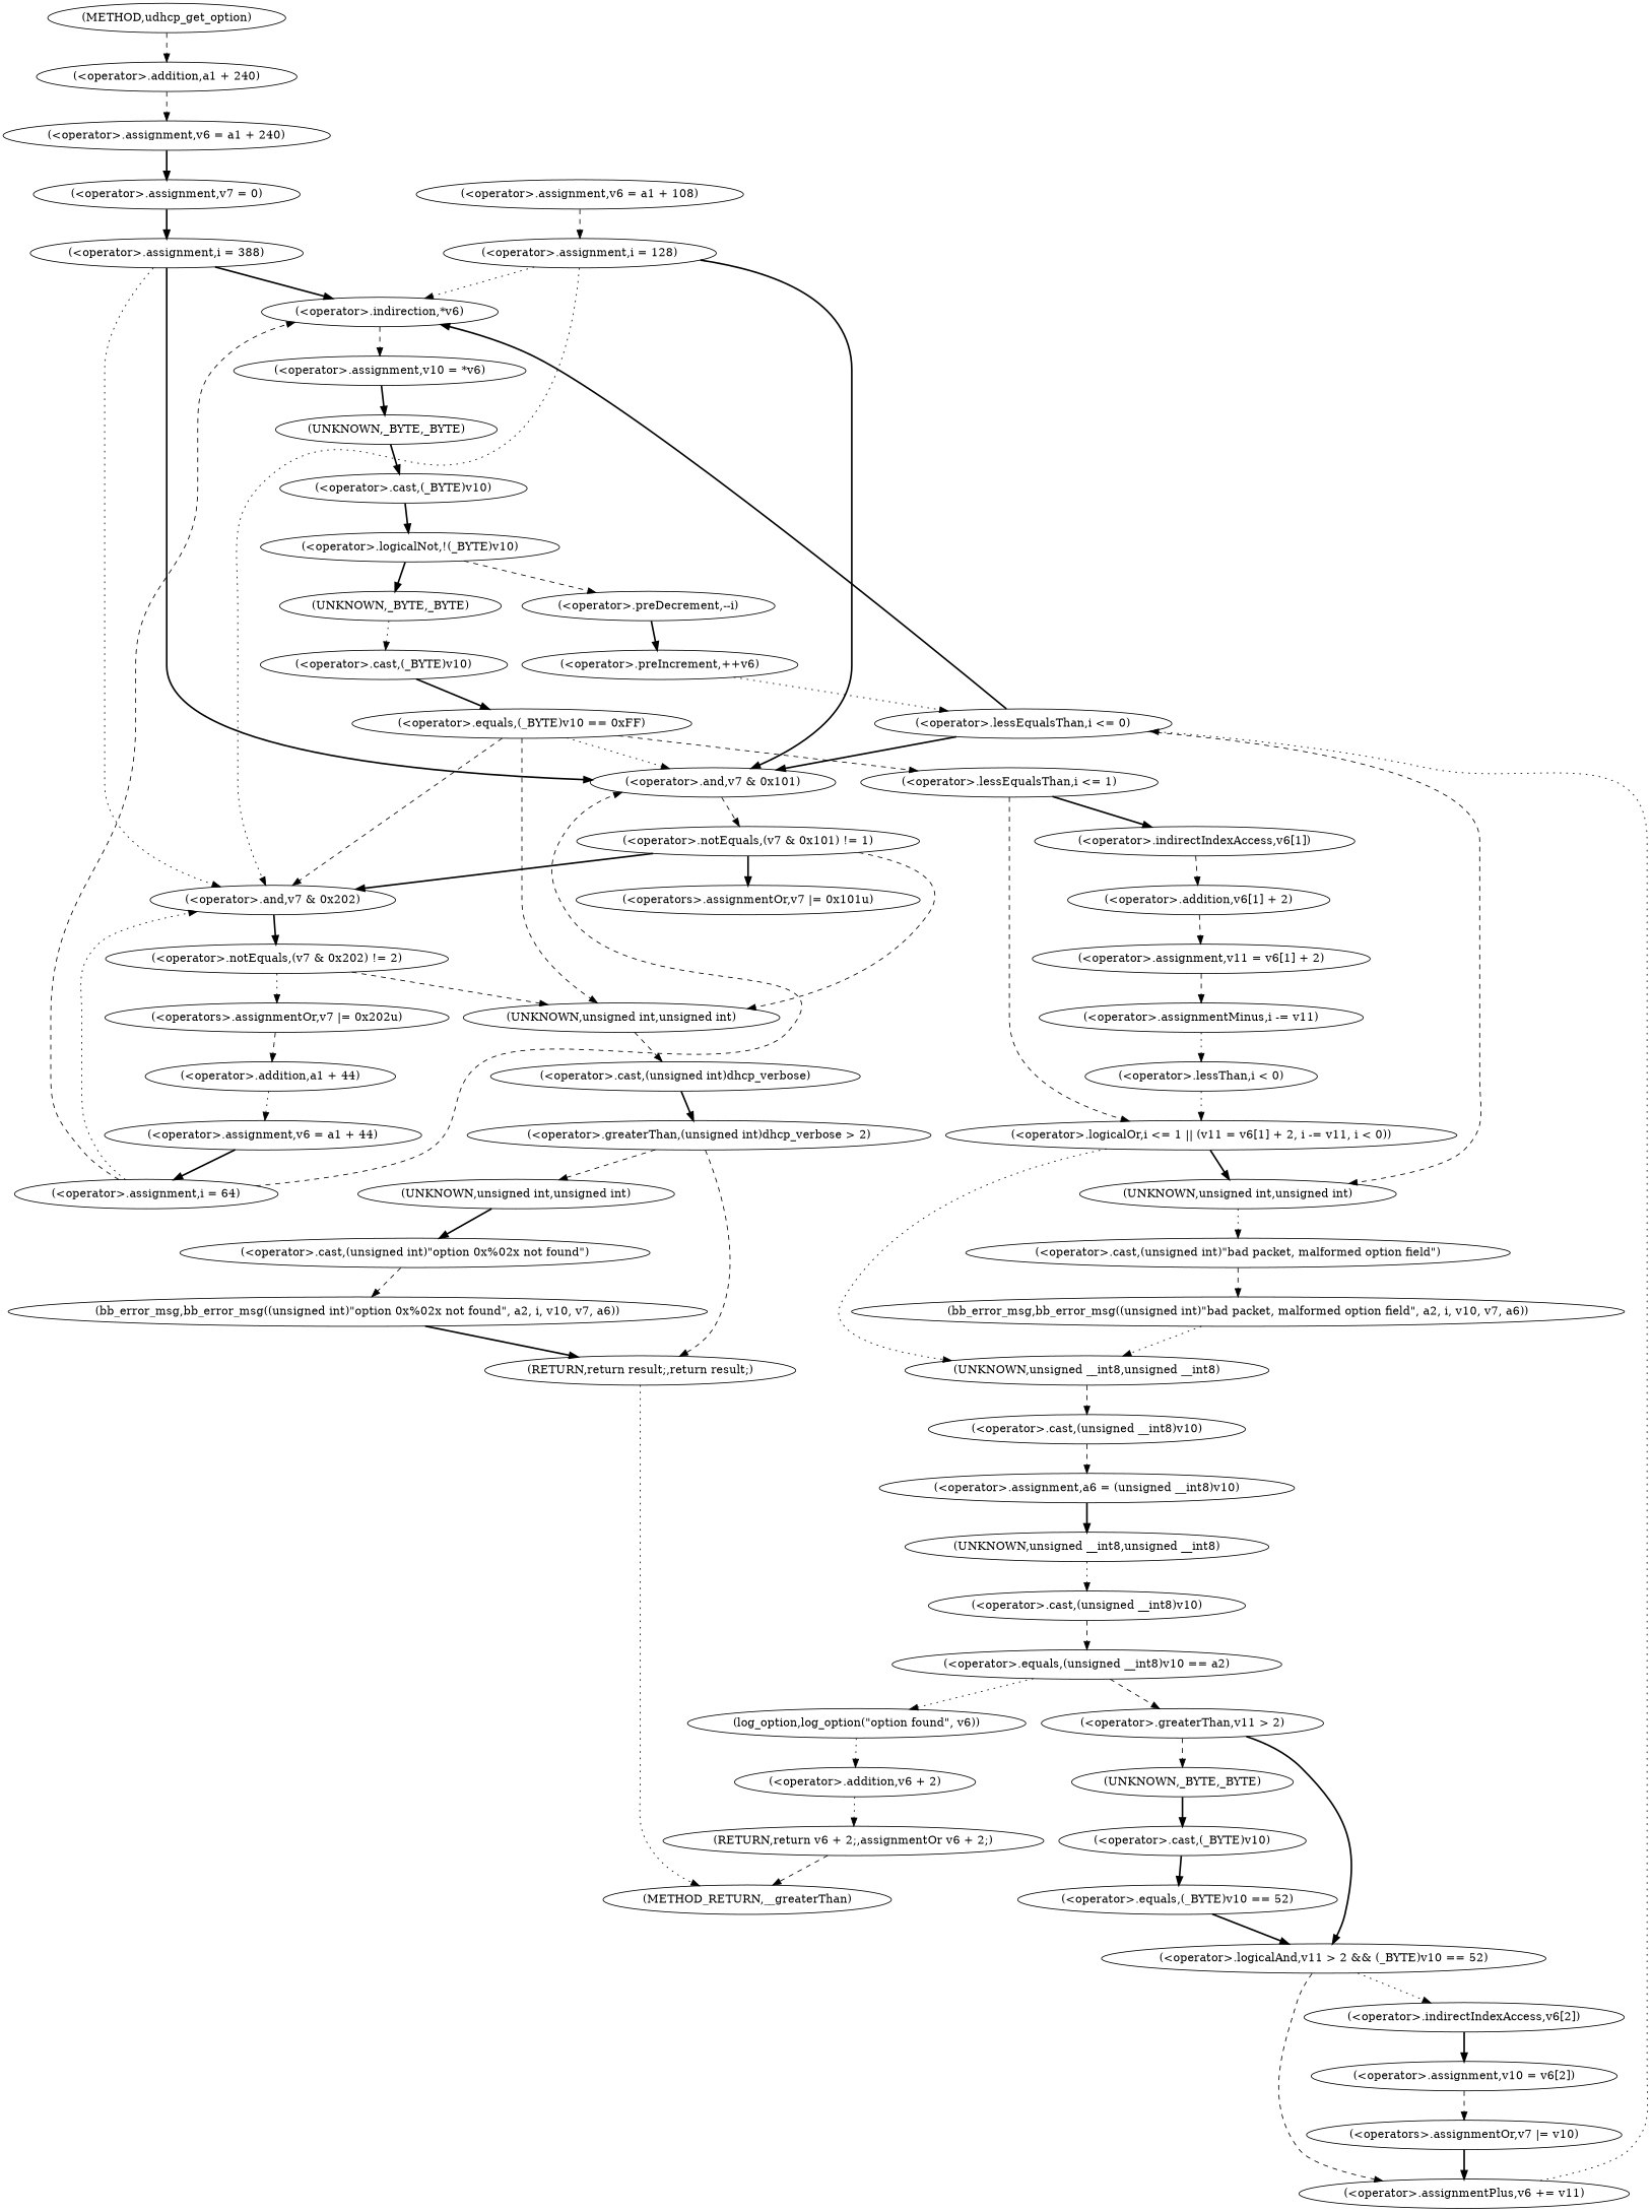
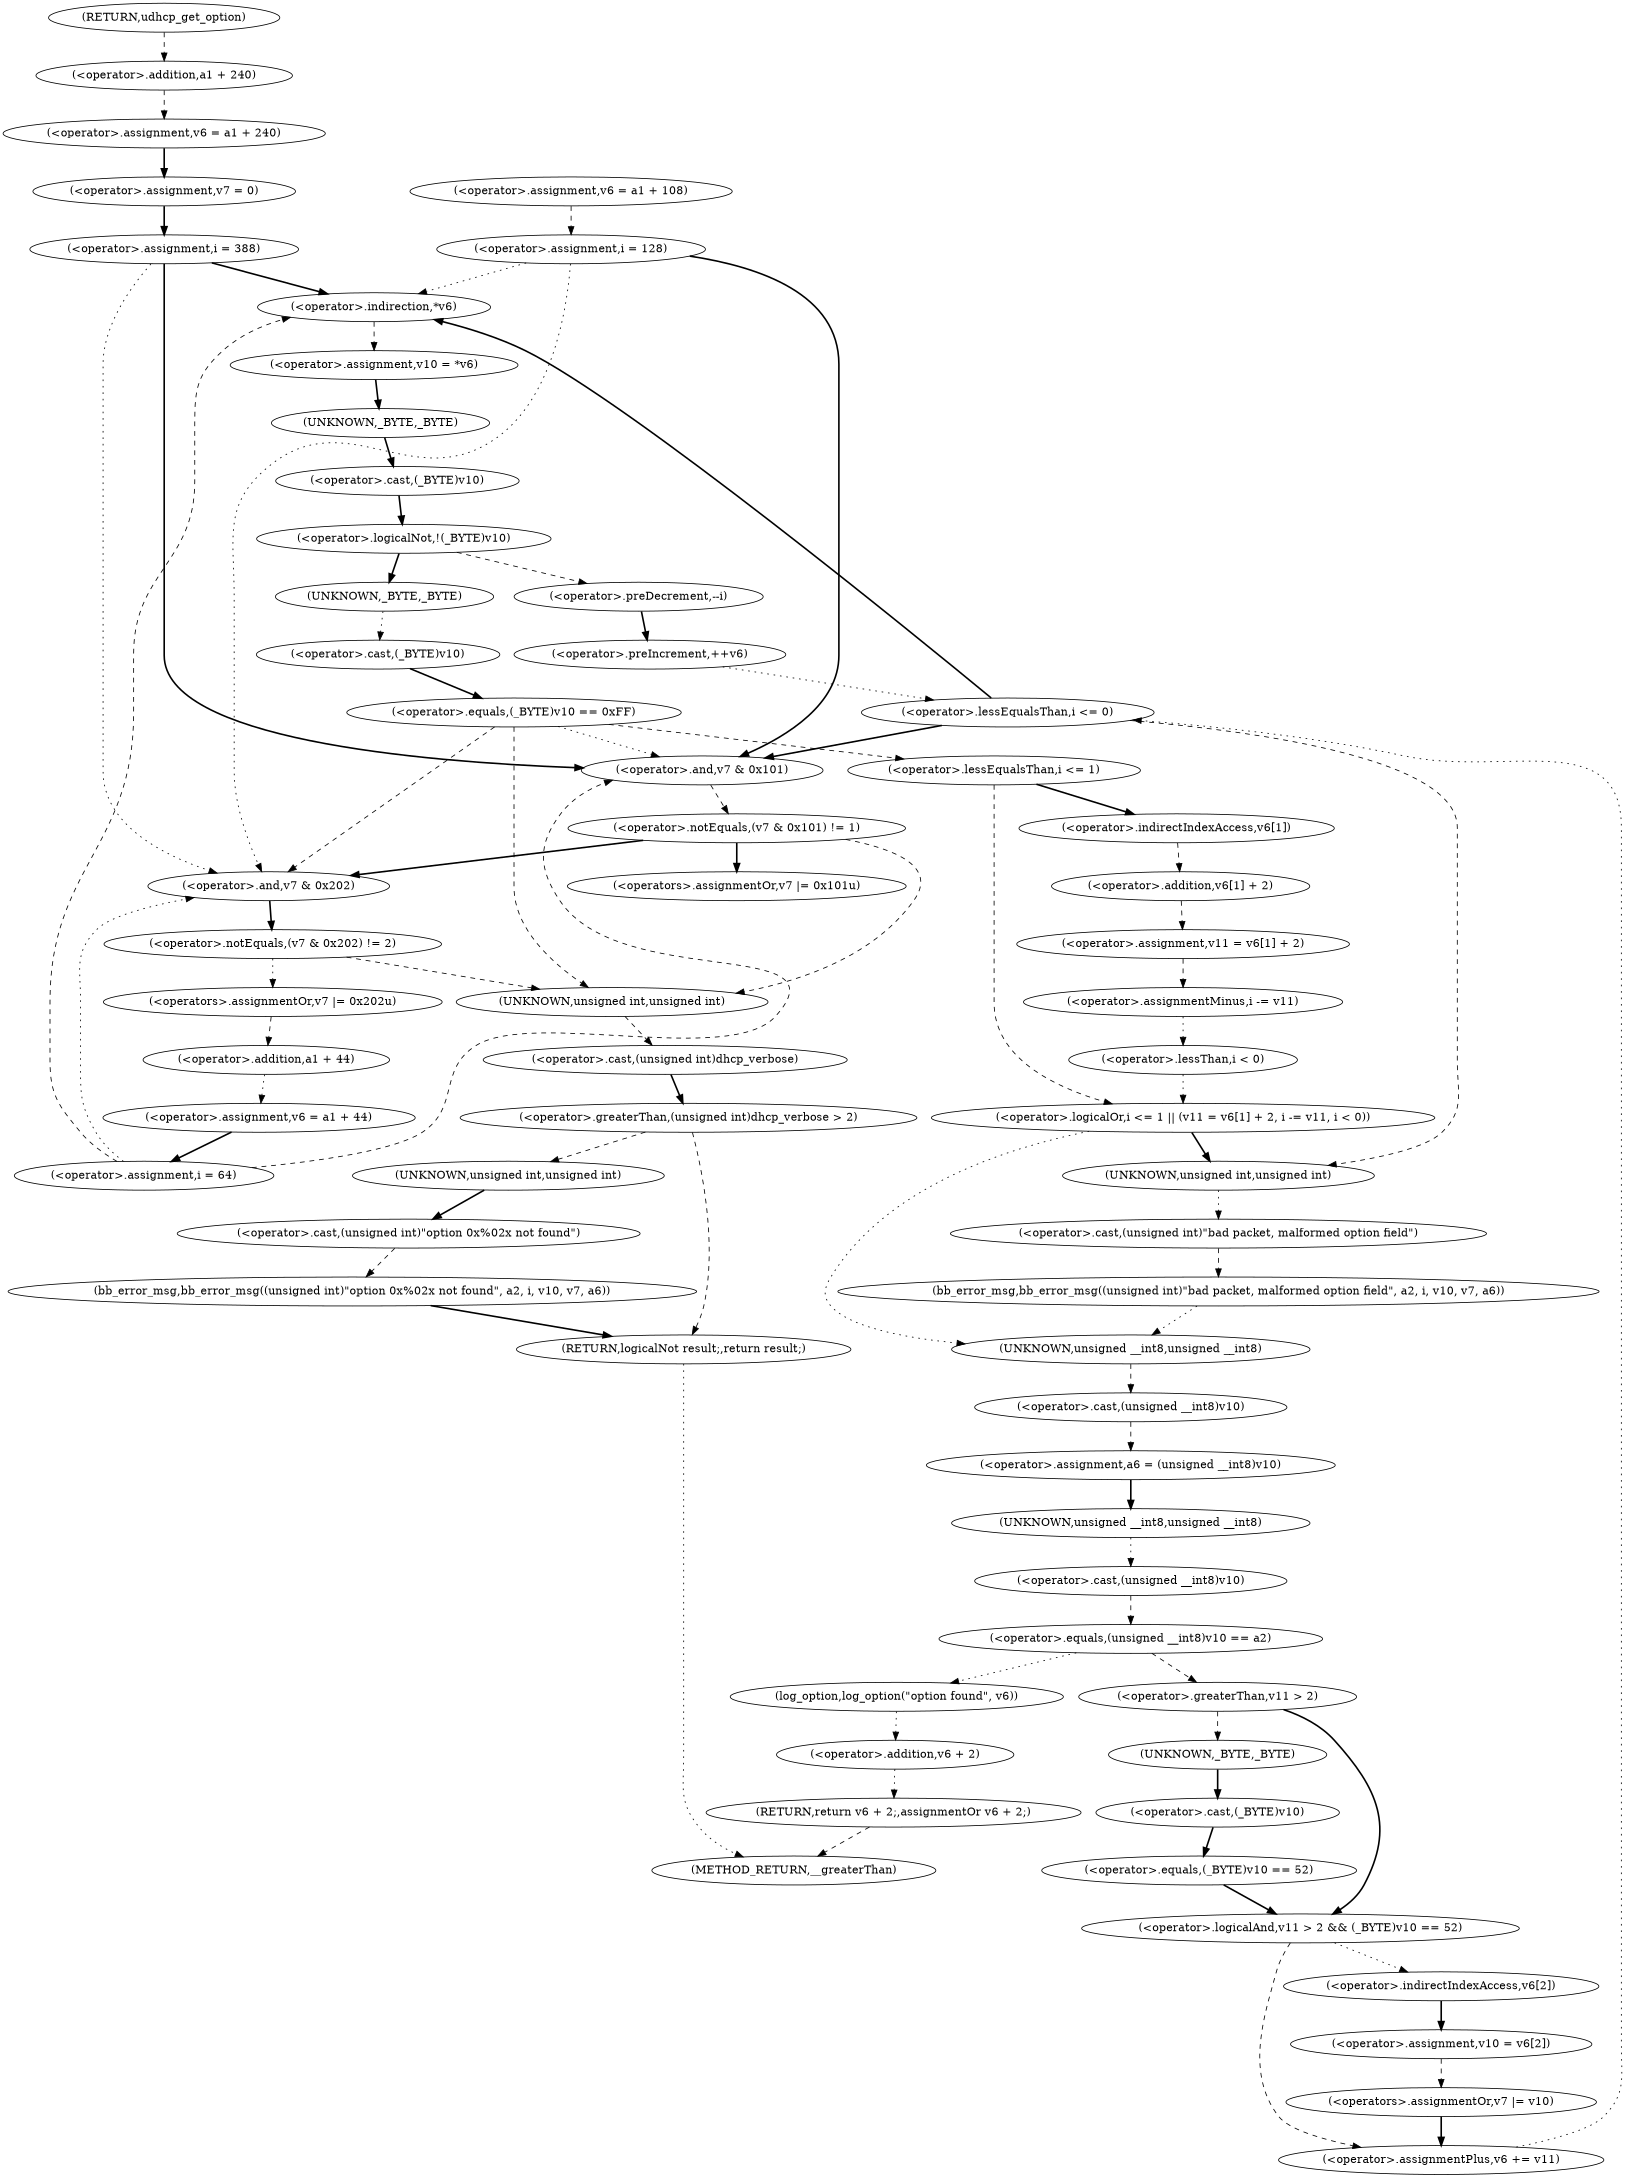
  digraph {
    edge [style=dashed]
    n1 [label="(<operator>.assignment,v6 = a1 + 240)"]
    n2 [label="(<operator>.assignment,v7 = 0)"]
    n3 [label="(<operator>.assignment,i = 388)"]
    n4 [label="(<operator>.addition,a1 + 240)"]
    n5 [label="(<operator>.indirection,*v6)"]
    n6 [label="(<operator>.and,v7 & 0x101)"]
    n7 [label="(<operator>.and,v7 & 0x202)"]
    n8 [label="(<operator>.assignment,v10 = *v6)"]
    n9 [label="(<operator>.notEquals,(v7 & 0x101) != 1)"]
    n10 [label="(<operator>.notEquals,(v7 & 0x202) != 2)"]
    n11 [label="(<operator>.assignment,i = 64)"]
    n12 [label="(UNKNOWN,_BYTE,_BYTE)"]
    n13 [label="(<operator>.cast,(_BYTE)v10)"]
    n14 [label="(<operator>.logicalNot,!(_BYTE)v10)"]
    n15 [label="(<operator>.preDecrement,--i)"]
    n16 [label="(UNKNOWN,_BYTE,_BYTE)"]
    n17 [label="(<operator>.preIncrement,++v6)"]
    n18 [label="(<operator>.cast,(_BYTE)v10)"]
    n19 [label="(<operator>.lessEqualsThan,i <= 0)"]
    n20 [label="(UNKNOWN,unsigned int,unsigned int)"]
    n21 [label="(<operator>.equals,(_BYTE)v10 == 0xFF)"]
    n22 [label="(<operator>.lessEqualsThan,i <= 1)"]
    n23 [label="(UNKNOWN,unsigned int,unsigned int)"]
    n24 [label="(<operator>.logicalOr,i <= 1 || (v11 = v6[1] + 2, i -= v11, i < 0))"]
    n25 [label="(<operator>.indirectIndexAccess,v6[1])"]
    n26 [label="(<operator>.cast,(unsigned int)dhcp_verbose)"]
    n27 [label="(UNKNOWN,unsigned __int8,unsigned __int8)"]
    n28 [label="(<operator>.cast,(unsigned int)\"bad packet, malformed option field\")"]
    n29 [label="(<operator>.cast,(unsigned __int8)v10)"]
    n30 [label="(<operator>.addition,v6[1] + 2)"]
    n31 [label="(<operator>.assignment,v11 = v6[1] + 2)"]
    n32 [label="(<operator>.assignmentMinus,i -= v11)"]
    n33 [label="(<operator>.lessThan,i < 0)"]
    n34 [label="(bb_error_msg,bb_error_msg((unsigned int)\"bad packet, malformed option field\", a2, i, v10, v7, a6))"]
    n35 [label="(<operator>.assignment,a6 = (unsigned __int8)v10)"]
    n36 [label="(UNKNOWN,unsigned __int8,unsigned __int8)"]
    n37 [label="(<operator>.cast,(unsigned __int8)v10)"]
    n38 [label="(<operator>.equals,(unsigned __int8)v10 == a2)"]
    n39 [label="(log_option,log_option(\"option found\", v6))"]
    n40 [label="(<operator>.greaterThan,v11 > 2)"]
    n41 [label="(<operator>.addition,v6 + 2)"]
    n42 [label="(<operator>.logicalAnd,v11 > 2 && (_BYTE)v10 == 52)"]
    n43 [label="(UNKNOWN,_BYTE,_BYTE)"]
    n44 [label="(RETURN,return v6 + 2;,assignmentOr v6 + 2;)"]
    n45 [label="(METHOD_RETURN,__greaterThan)"]
    n46 [label="(<operator>.indirectIndexAccess,v6[2])"]
    n47 [label="(<operator>.assignmentPlus,v6 += v11)"]
    n48 [label="(<operator>.assignment,v10 = v6[2])"]
    n49 [label="(<operator>.cast,(_BYTE)v10)"]
    n50 [label="(<operator>.equals,(_BYTE)v10 == 52)"]
    n51 [label="(<operators>.assignmentOr,v7 |= v10)"]
    n52 [label="(<operators>.assignmentOr,v7 |= 0x101u)"]
    n53 [label="(<operator>.assignment,v6 = a1 + 108)"]
    n54 [label="(<operator>.assignment,i = 128)"]
    n55 [label="(<operators>.assignmentOr,v7 |= 0x202u)"]
    n56 [label="(<operator>.addition,a1 + 44)"]
    n57 [label="(<operator>.assignment,v6 = a1 + 44)"]
    n58 [label="(<operator>.greaterThan,(unsigned int)dhcp_verbose > 2)"]
    n59 [label="(UNKNOWN,unsigned int,unsigned int)"]
-   n60 [label="(RETURN,return result;,return result;)"]
+   n60 [label="(RETURN,logicalNot result;,return result;)"]
    n61 [label="(<operator>.cast,(unsigned int)\"option 0x%02x not found\")"]
    n62 [label="(bb_error_msg,bb_error_msg((unsigned int)\"option 0x%02x not found\", a2, i, v10, v7, a6))"]
-   n63 [label="(METHOD,udhcp_get_option)"]
+   n63 [label="(RETURN,udhcp_get_option)"]
    n1 -> n2 [style=bold]
    n2 -> n3 [style=bold]
    n3 -> n5 [style=bold]
    n3 -> n6 [style=bold]
    n3 -> n7 [style=dotted]
    n4 -> n1
    n5 -> n8
    n6 -> n9
    n7 -> n10 [style=bold]
    n8 -> n12 [style=bold]
    n9 -> n7 [style=bold]
    n9 -> n23
    n9 -> n52 [style=bold]
    n10 -> n23
    n10 -> n55 [style=dotted]
    n11 -> n5
    n11 -> n6
    n11 -> n7 [style=dotted]
    n12 -> n13 [style=bold]
    n13 -> n14 [style=bold]
    n14 -> n15
    n14 -> n16 [style=bold]
    n15 -> n17 [style=bold]
    n16 -> n18 [style=dotted]
    n17 -> n19 [style=dotted]
    n18 -> n21 [style=bold]
    n19 -> n5 [style=bold]
    n19 -> n6 [style=bold]
    n19 -> n20
    n20 -> n28 [style=dotted]
    n21 -> n6 [style=dotted]
    n21 -> n7
    n21 -> n22
    n21 -> n23
    n22 -> n24
    n22 -> n25 [style=bold]
    n23 -> n26
    n24 -> n20 [style=bold]
    n24 -> n27 [style=dotted]
    n25 -> n30
    n26 -> n58 [style=bold]
    n27 -> n29
    n28 -> n34
    n29 -> n35
    n30 -> n31
    n31 -> n32
    n32 -> n33 [style=dotted]
    n33 -> n24 [style=dotted]
    n34 -> n27 [style=dotted]
    n35 -> n36 [style=bold]
    n36 -> n37 [style=dotted]
    n37 -> n38
    n38 -> n39 [style=dotted]
    n38 -> n40
    n39 -> n41 [style=dotted]
    n40 -> n42 [style=bold]
    n40 -> n43
    n41 -> n44 [style=dotted]
    n42 -> n46 [style=dotted]
    n42 -> n47
    n43 -> n49 [style=bold]
    n44 -> n45
    n46 -> n48 [style=bold]
    n47 -> n19 [style=dotted]
    n48 -> n51
    n49 -> n50 [style=bold]
    n50 -> n42 [style=bold]
    n51 -> n47 [style=bold]
    n53 -> n54
    n54 -> n5 [style=dotted]
    n54 -> n6 [style=bold]
    n54 -> n7 [style=dotted]
    n55 -> n56
    n56 -> n57 [style=dotted]
    n57 -> n11 [style=bold]
    n58 -> n59
    n58 -> n60
    n59 -> n61 [style=bold]
    n60 -> n45 [style=dotted]
    n61 -> n62
    n62 -> n60 [style=bold]
    n63 -> n4
  }
